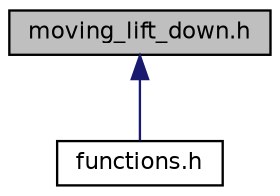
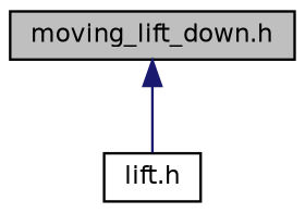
  digraph {
    node [color=black fontname=Helvetica fontsize=10 shape=record style=filled]
    n1 [fillcolor=grey75 fontcolor=black height=0.2 label="moving_lift_down.h" width=0.4]
-   n2 [fillcolor=white height=0.2 label="functions.h" width=0.4]
+   n2 [fillcolor=white height=0.2 label="lift.h" width=0.4]
    n1 -> n2 [color=midnightblue dir=back fontname=Helvetica fontsize=10 labelfontname=Helvetica labelfontsize=10 style=solid]
  }
